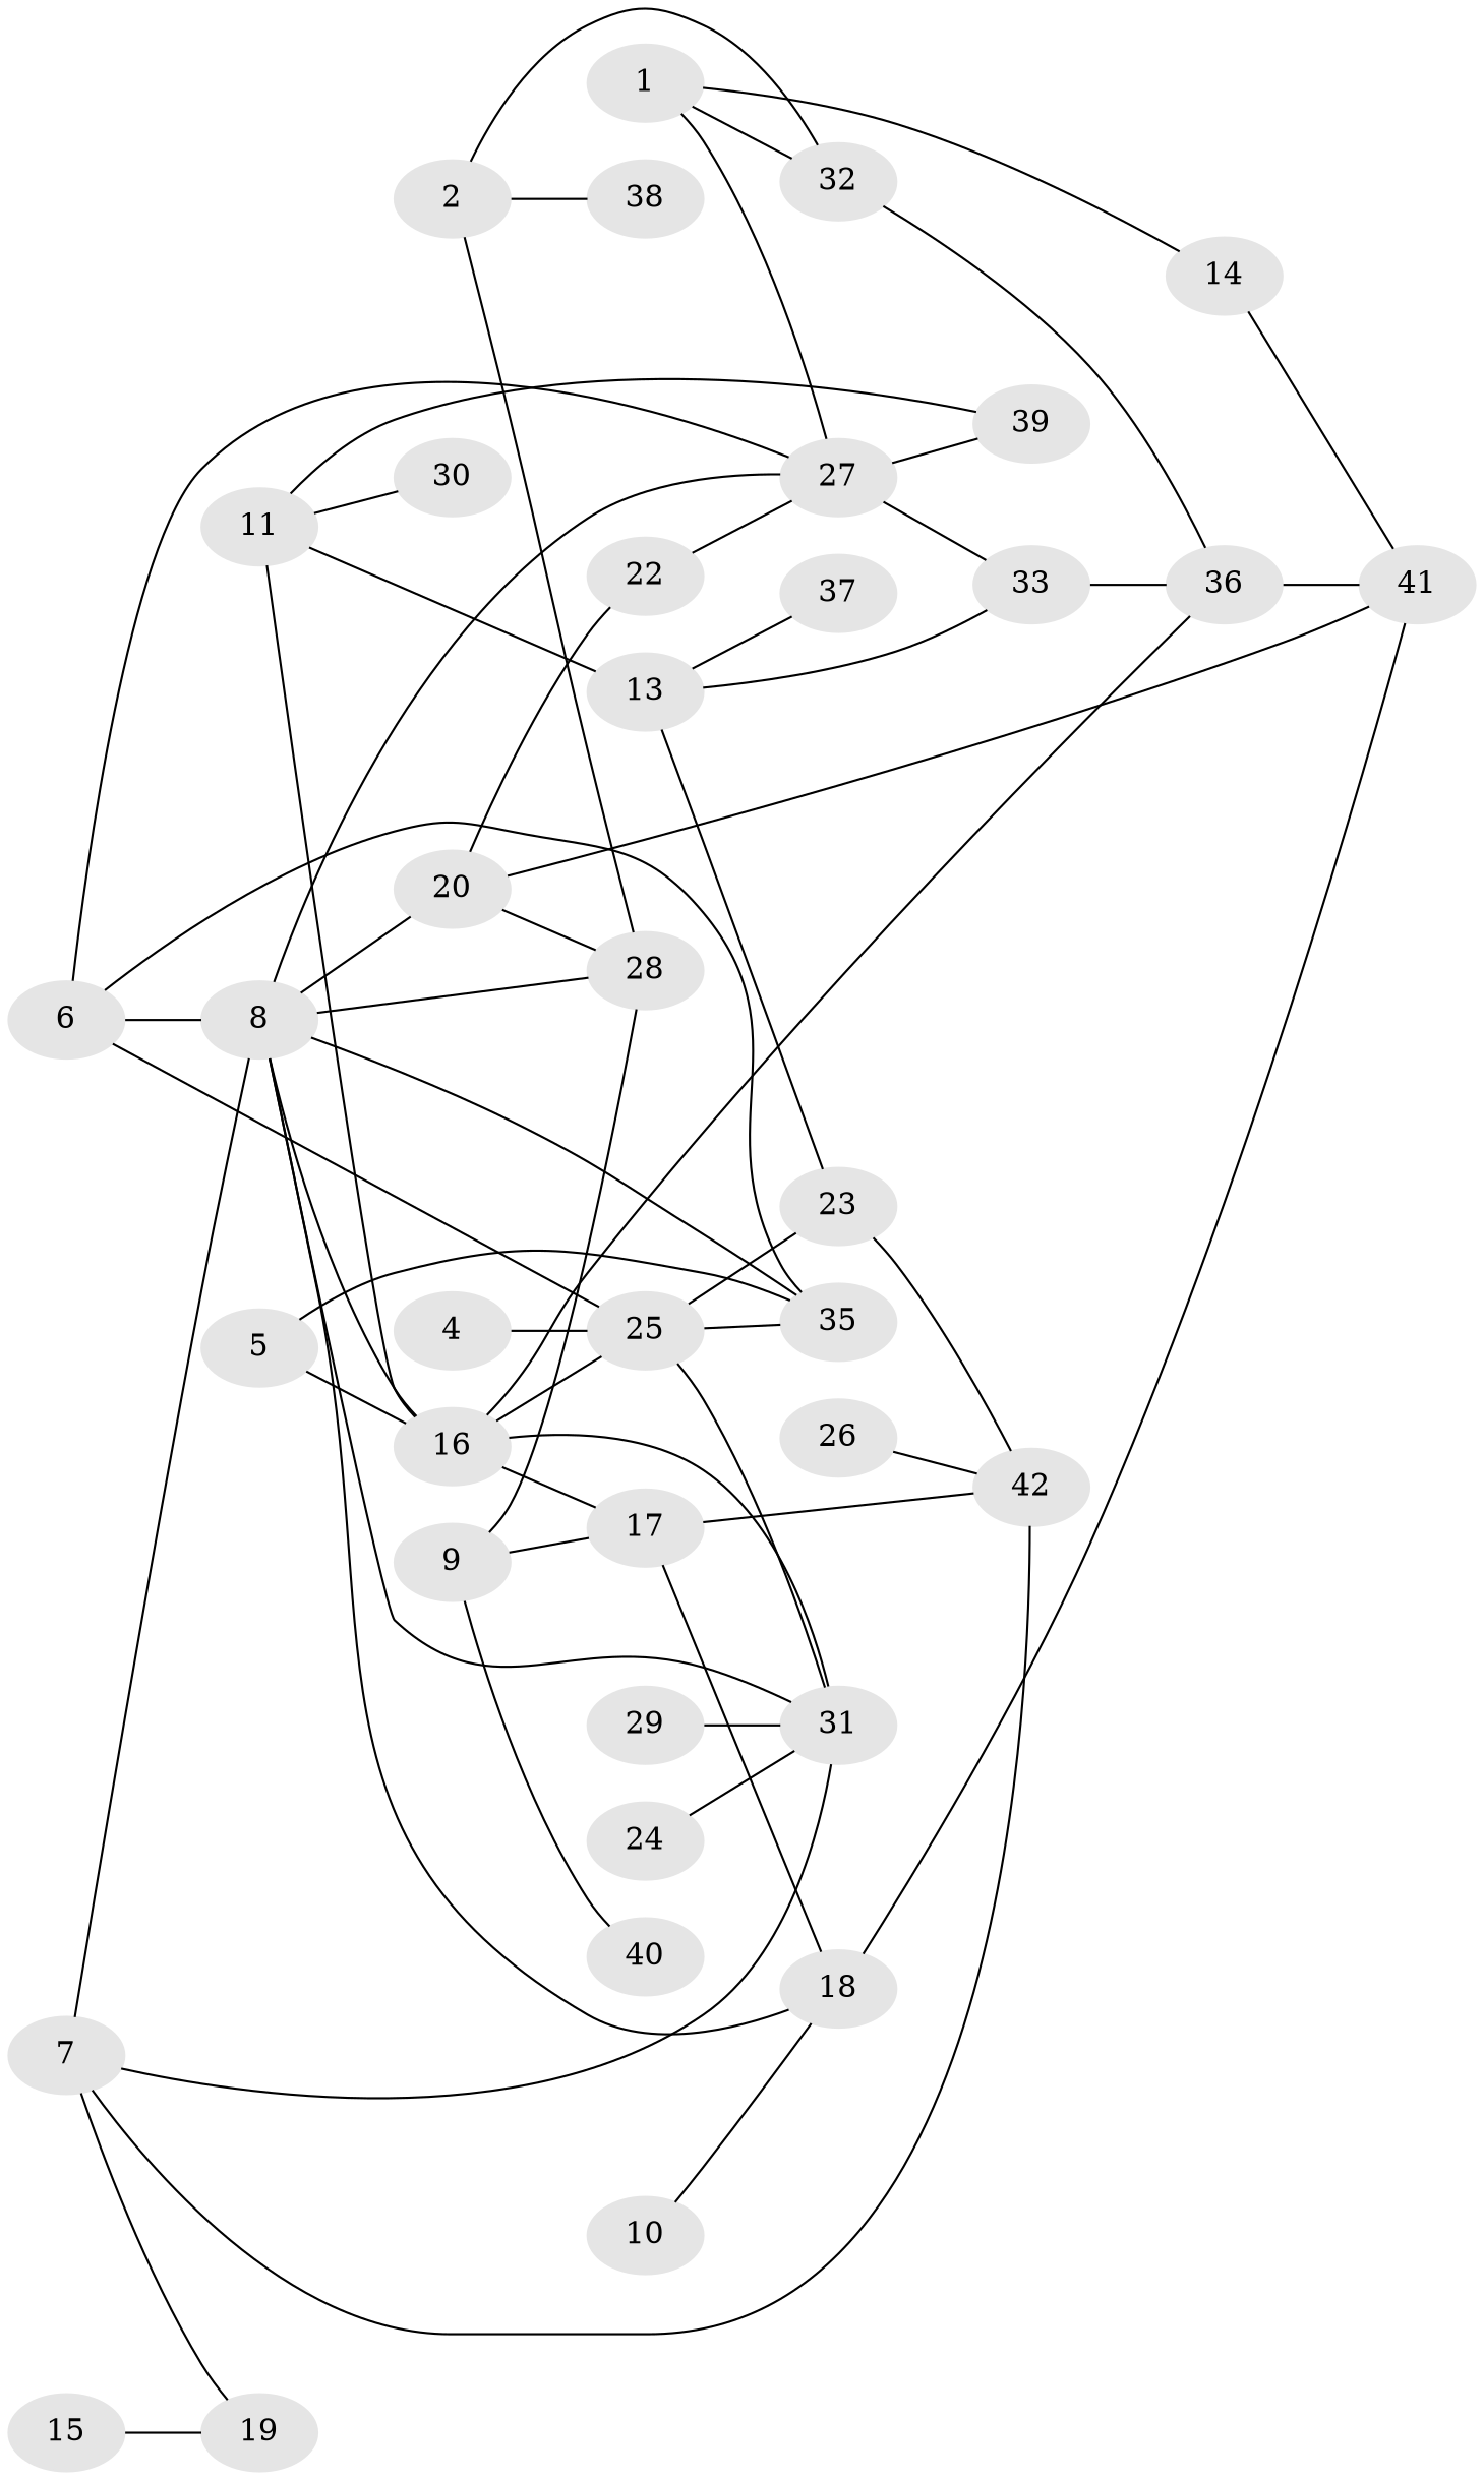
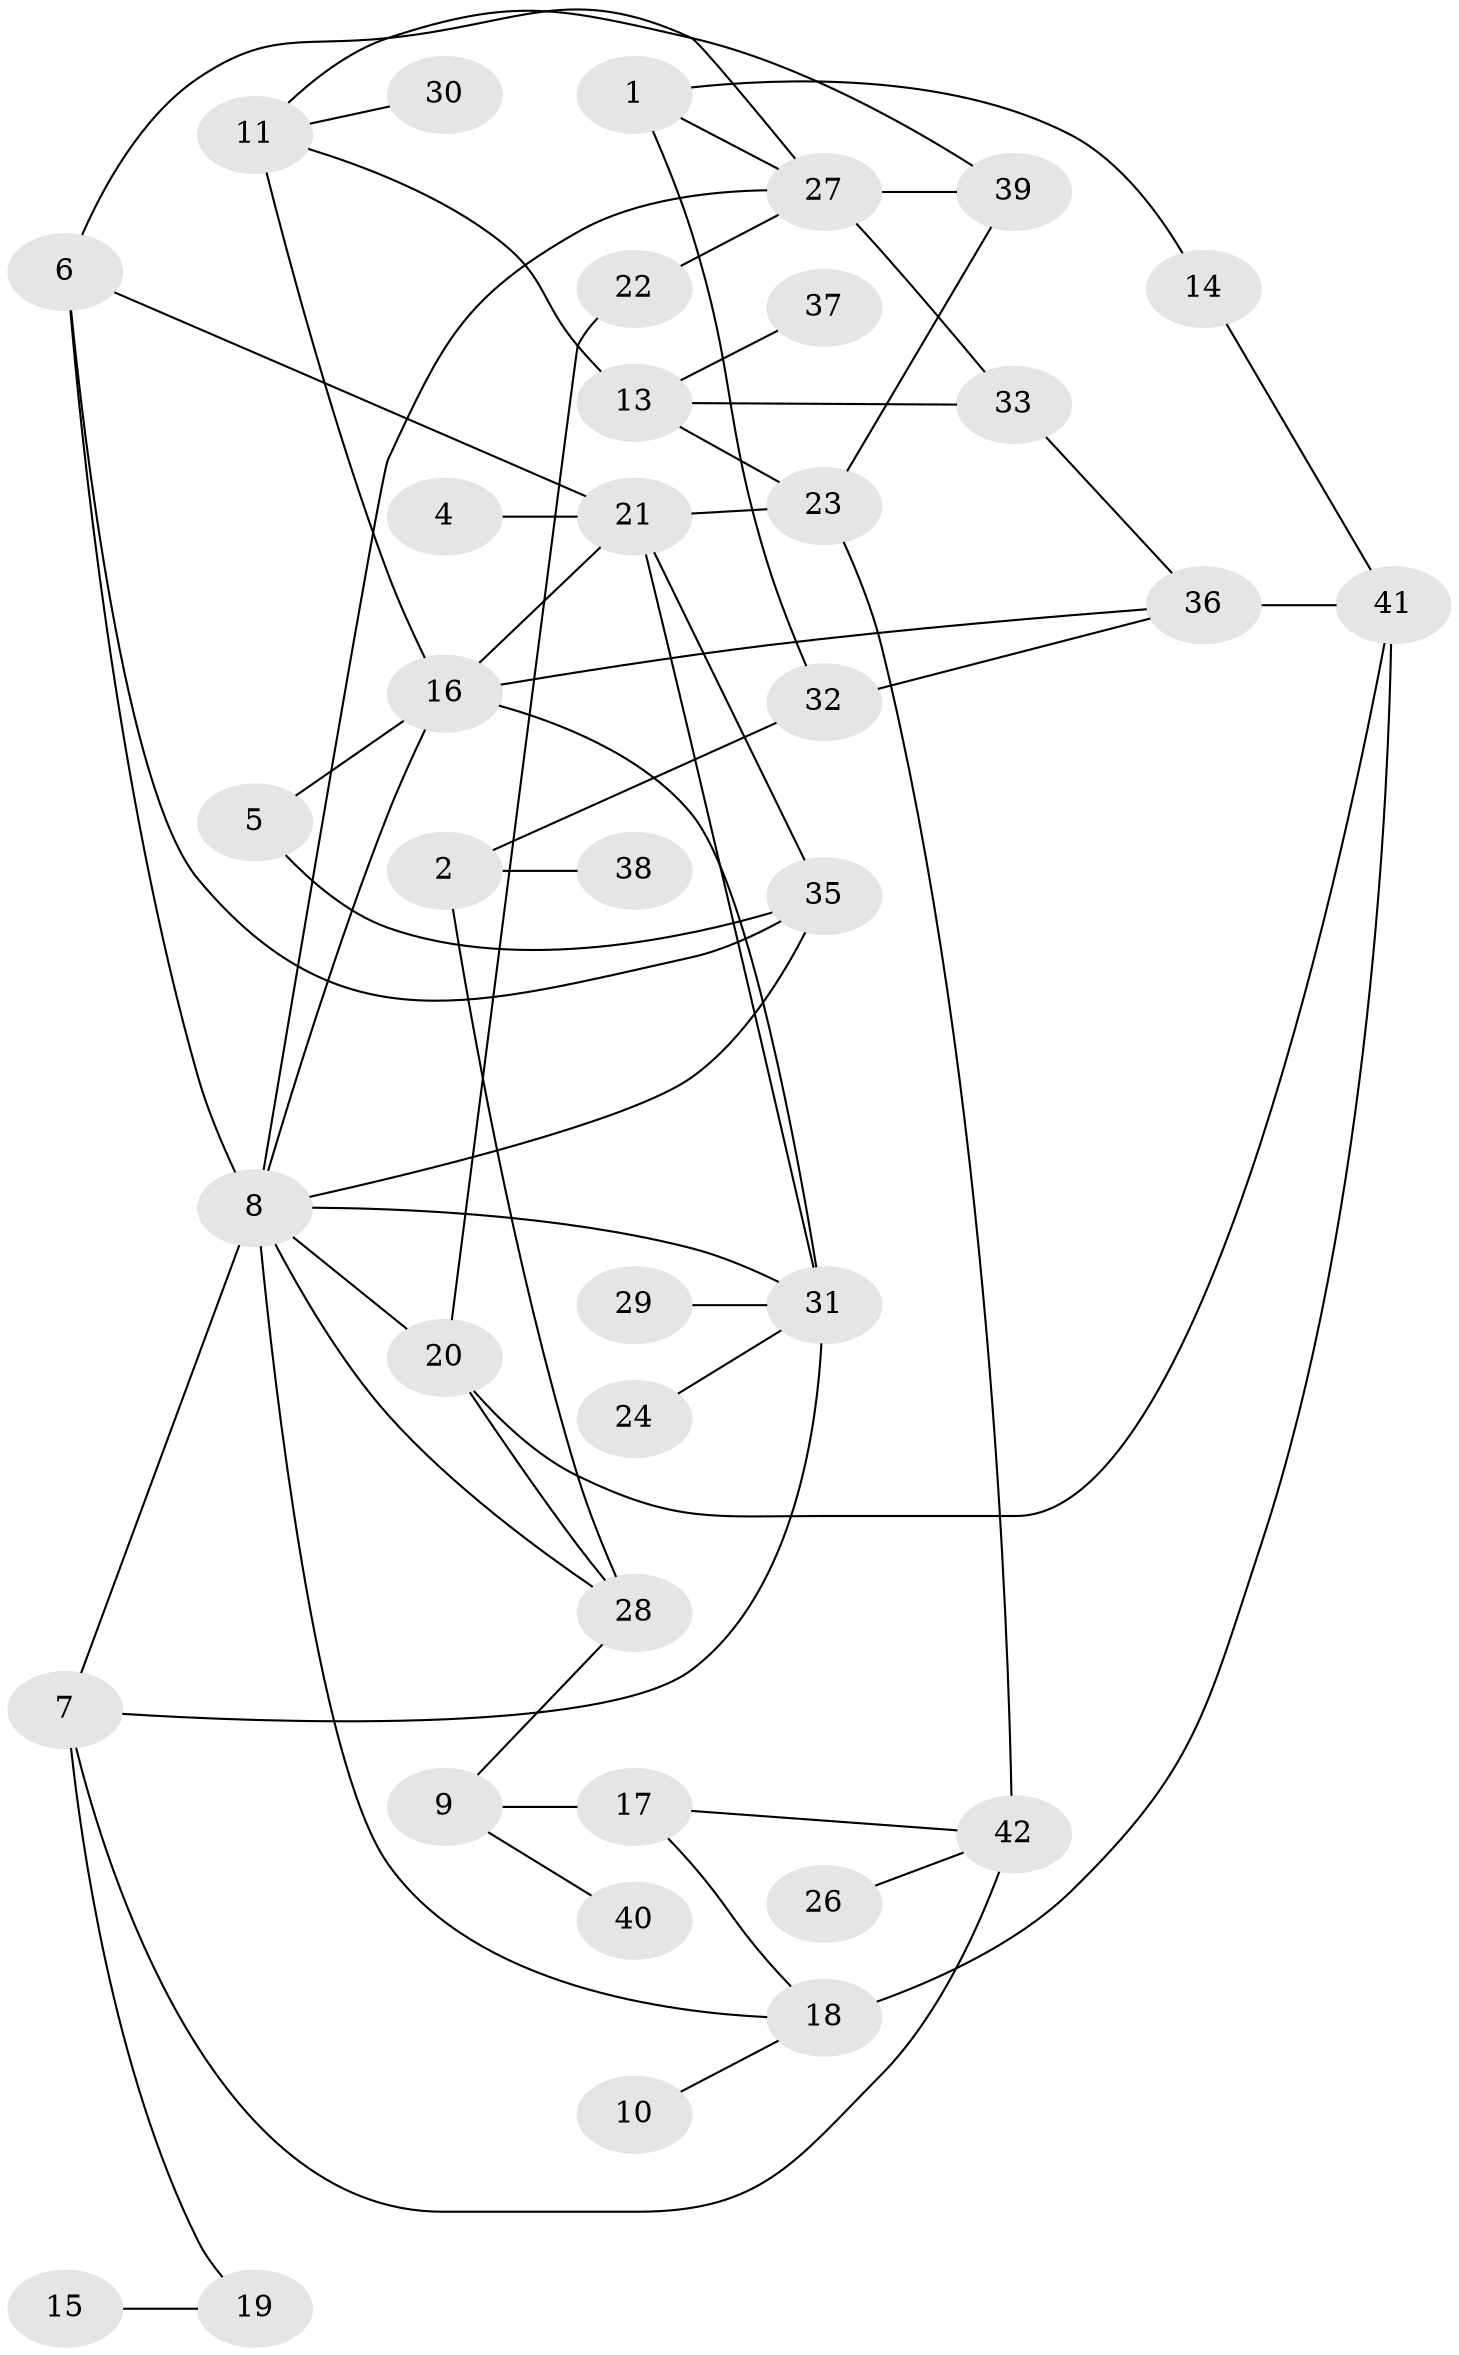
  graph {
    rankdir=LR
    node [color=gray90 style=filled]
    edge [weight=1.0]
    2
    28
    32
    38
    36
    n6 [label=1]
    14
    27
    41
    39
    33
    4
-   21 [label=25]
+   21
    35
    31
    23
    5
    16
    17
    6
    8
    18
    20
    7
    19
    42
    22
    9
    40
    10
    11
    13
    30
    37
    15
    24
    26
    29
    2 -- 28
    2 -- 32
    2 -- 38
    32 -- 36
    36 -- 41
    n6 -- 32 [weight=2.0]
    n6 -- 14 [weight=2.0]
    n6 -- 27
    14 -- 41 [weight=2.0]
    27 -- 39
    27 -- 33
    33 -- 36
    4 -- 21
    21 -- 35 [weight=3.0]
    21 -- 31
    21 -- 23
+   23 -- 39
    23 -- 42
    5 -- 35
    5 -- 16
    16 -- 36
    16 -- 21
    16 -- 31
-   16 -- 17 [weight=2.0]
    17 -- 18
    17 -- 42
    6 -- 27
    6 -- 21 [weight=2.0]
    6 -- 35
    6 -- 8
    8 -- 28 [weight=2.0]
    8 -- 27 [weight=2.0]
    8 -- 35
    8 -- 31
    8 -- 16
    8 -- 18
    8 -- 20
    18 -- 41
    20 -- 28
    20 -- 41
    20 -- 22
    7 -- 31 [weight=2.0]
    7 -- 8
    7 -- 19
    7 -- 42
    22 -- 27
    9 -- 28
    9 -- 17
    9 -- 40
    10 -- 18
    11 -- 39
    11 -- 16
    11 -- 13
    11 -- 30
    13 -- 33
    13 -- 23
    13 -- 37
    15 -- 19
    24 -- 31
    26 -- 42
    29 -- 31
  }
